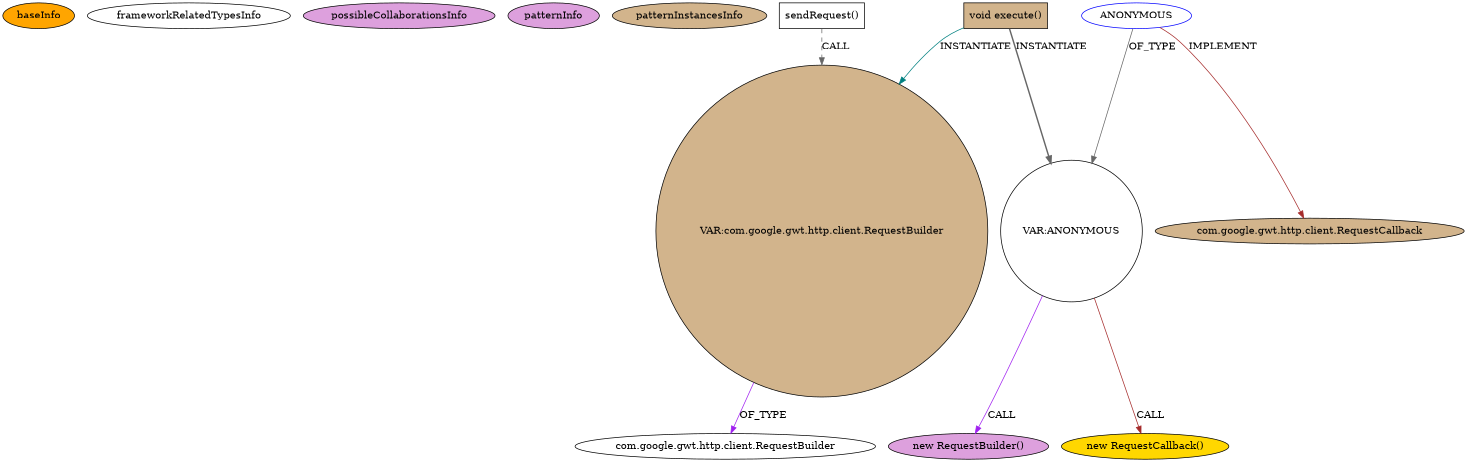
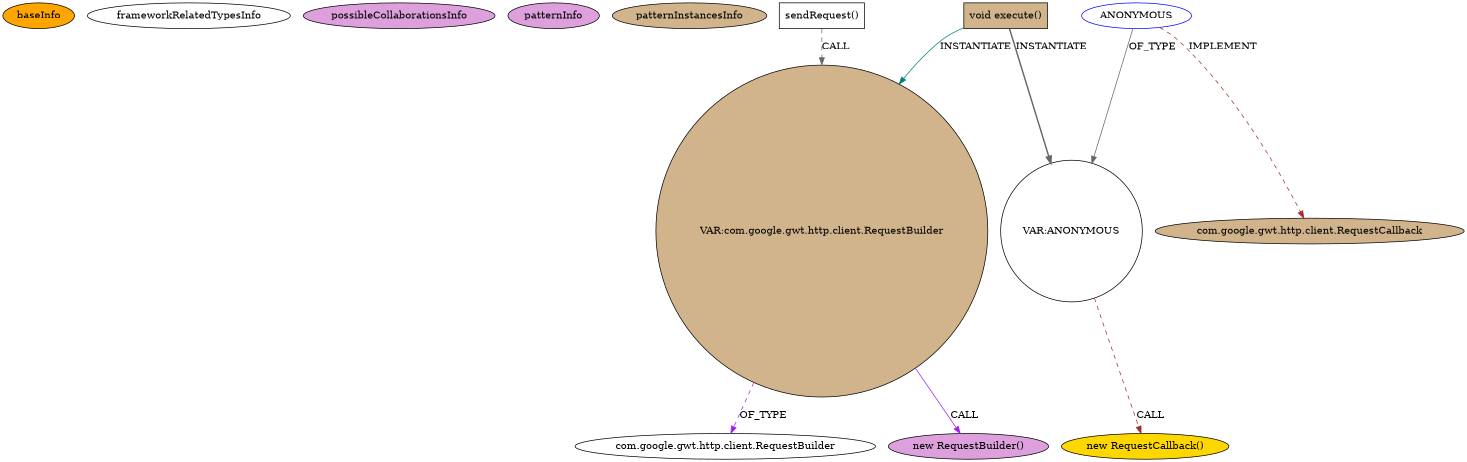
  digraph {
    node [fillcolor=white style=filled isFrameworkType=false]
    edge [color=gray40 style=solid]
    baseInfo [category=pattern fillcolor=orange graphId=515 isAnonymous=false possibleRelation=false isFrameworkType=""]
    frameworkRelatedTypesInfo [isFrameworkType=""]
    possibleCollaborationsInfo [fillcolor=plum isFrameworkType=""]
    patternInfo [fillcolor=plum frequency=2.0 patternRootClient=null isFrameworkType=""]
    patternInstancesInfo [0="rwl-GoogleMapWidget~/rwl-GoogleMapWidget/GoogleMapWidget-master/src/main/java/org/vaadin/hezamu/googlemapwidget/widgetset/client/ui/VGoogleMap.java~MarkerRetrieveCommand~4442" 1="Legioth-RemoteConsole~/Legioth-RemoteConsole/RemoteConsole-master/src/org/vaadin/remoteconsole/client/RemoteConsole.java~RemoteConsole~171" fillcolor=tan isFrameworkType=""]
    n6 [fillcolor=plum label="new RequestBuilder()" vertexType=CONSTRUCTOR_CALL]
    n7 [fillcolor=tan label="VAR:com.google.gwt.http.client.RequestBuilder" shape=circle vertexType=VARIABLE_EXPRESION]
    n8 [label="com.google.gwt.http.client.RequestBuilder" vertexType=FRAMEWORK_CLASS_TYPE]
    n9 [label="sendRequest()" shape=box vertexType=INSIDE_CALL]
    n10 [fillcolor=tan label="void execute()" shape=box vertexType=OVERRIDING_METHOD_DECLARATION]
    n11 [label="VAR:ANONYMOUS" shape=circle vertexType=VARIABLE_EXPRESION]
    n12 [fillcolor=gold label="new RequestCallback()" vertexType=CONSTRUCTOR_CALL]
    n13 [color=blue label=ANONYMOUS vertexType=REFERENCE_ANONYMOUS_DECLARATION]
    n14 [fillcolor=tan label="com.google.gwt.http.client.RequestCallback" vertexType=FRAMEWORK_INTERFACE_TYPE]
-   n11 -> n6 [color=purple label=CALL]
-   n7 -> n8 [color=purple label=OF_TYPE]
+   n7 -> n6 [color=purple label=CALL]
+   n7 -> n8 [color=purple label=OF_TYPE style=dashed]
    n9 -> n7 [label=CALL style=dashed]
    n10 -> n7 [color=teal label=INSTANTIATE]
    n10 -> n11 [label=INSTANTIATE style=bold]
-   n11 -> n12 [color=brown label=CALL]
+   n11 -> n12 [color=brown label=CALL style=dashed]
    n13 -> n11 [label=OF_TYPE]
-   n13 -> n14 [color=brown label=IMPLEMENT]
+   n13 -> n14 [color=brown label=IMPLEMENT style=dashed]
  }
